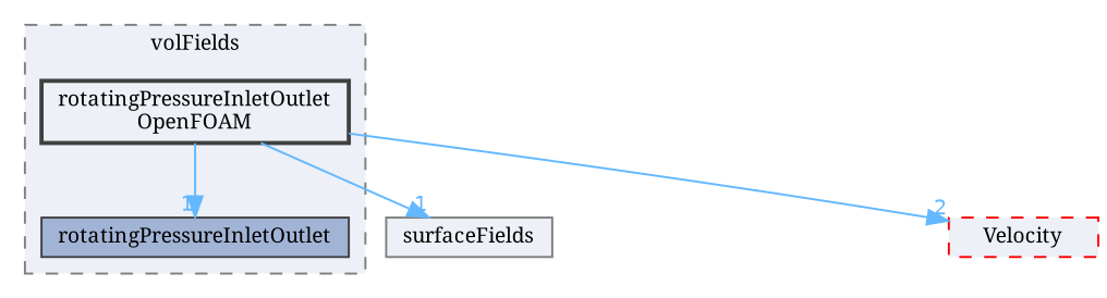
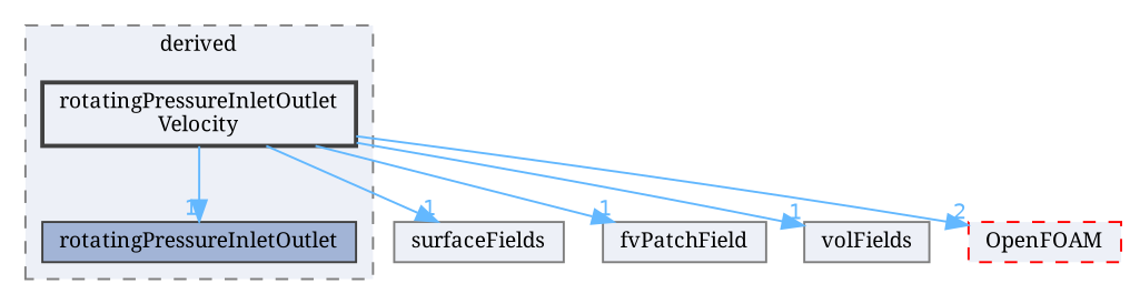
  digraph {
    compound=true
    fontname="Noto Serif"
    node [color=grey50 fillcolor="#edf0f7" fontname="Noto Serif" fontsize=10 shape=box style=filled]
    edge [color=steelblue1 fontcolor=steelblue1 fontname="Noto Serif" fontsize=10 headlabel=1 labeldistance=1.5 labelfontname=Helvetica labelfontsize=10]
    n1 [color=grey25 fillcolor="#a2b4d6" height=0.2 label=rotatingPressureInletOutlet width=0.4]
-   n2 [color=grey25 height=0.2 label="rotatingPressureInletOutlet\lOpenFOAM" style="filled,bold" width=0.4]
+   n2 [color=grey25 height=0.2 label="rotatingPressureInletOutlet\lVelocity" style="filled,bold" width=0.4]
    n3 [height=0.2 label=surfaceFields width=0.4]
-   n6 [color=red height=0.2 label=Velocity style="filled,dashed" width=0.4]
+   n4 [height=0.2 label=fvPatchField width=0.4]
+   n5 [height=0.2 label=volFields width=0.4]
+   n6 [color=red height=0.2 label=OpenFOAM style="filled,dashed" width=0.4]
    subgraph cluster_1 {
      bgcolor="#edf0f7"
      fontsize=10
-     label=volFields
+     label=derived
      pencolor=grey50
      style="filled,dashed"
      n1
      n2
    }
    n2 -> n1
    n2 -> n3
+   n2 -> n4
+   n2 -> n5
    n2 -> n6 [headlabel=2]
  }
